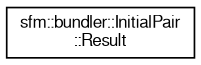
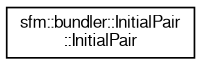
  digraph {
    rankdir=LR
-   n1 [color=black fillcolor=white fontname=FreeSans fontsize=10 height=0.2 label="sfm::bundler::InitialPair\l::Result" shape=record style=filled width=0.4]
+   n1 [color=black fillcolor=white fontname=FreeSans fontsize=10 height=0.2 label="sfm::bundler::InitialPair\l::InitialPair" shape=record style=filled width=0.4]
  }
